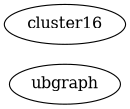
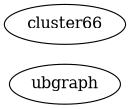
  digraph {
    rankdir=LR
    ubgraph
-   cluster16
+   cluster16 [label=cluster66]
    subgraph cluster_1 {
    }
    subgraph cluster_2 {
    }
    subgraph cluster_3 {
    }
    subgraph cluster_4 {
    }
    subgraph cluster_5 {
    }
    subgraph cluster_6 {
    }
    subgraph cluster_7 {
    }
    subgraph cluster_8 {
    }
    subgraph cluster_9 {
    }
    subgraph cluster_10 {
    }
    subgraph cluster_11 {
    }
    subgraph cluster_12 {
    }
    subgraph cluster_13 {
    }
  }
